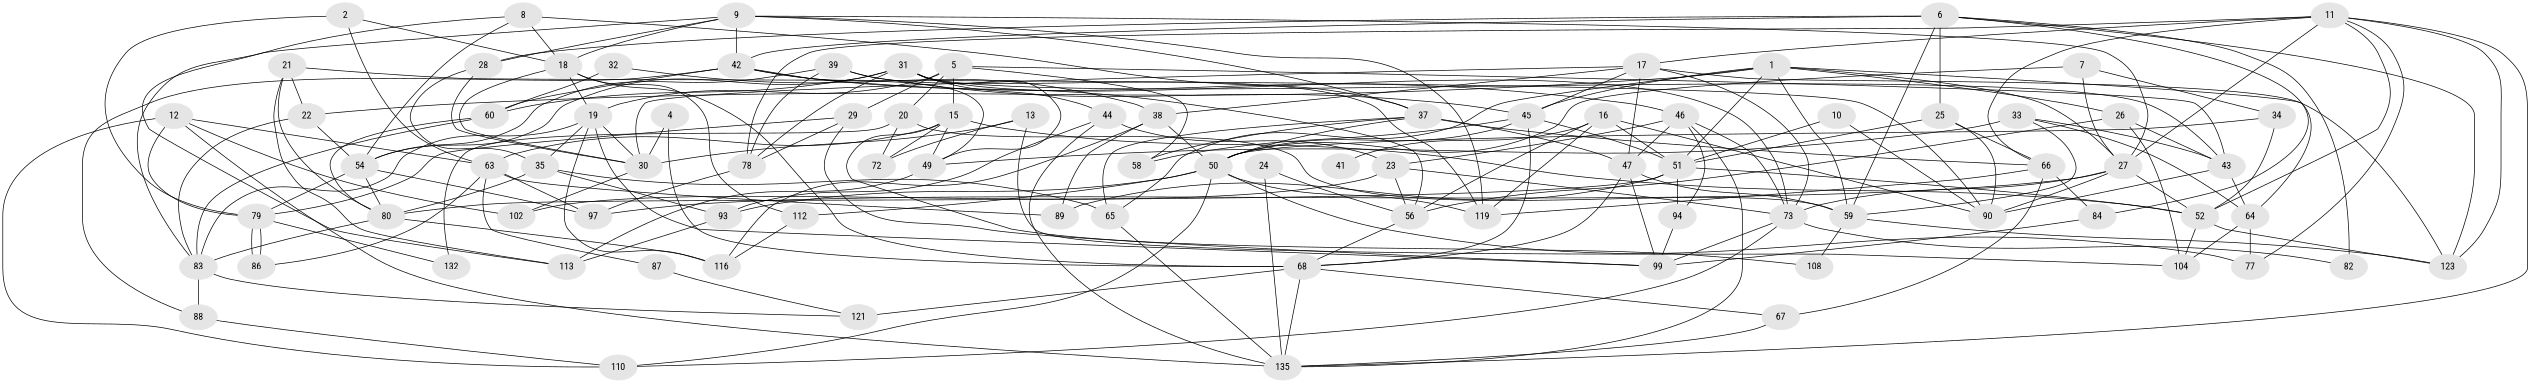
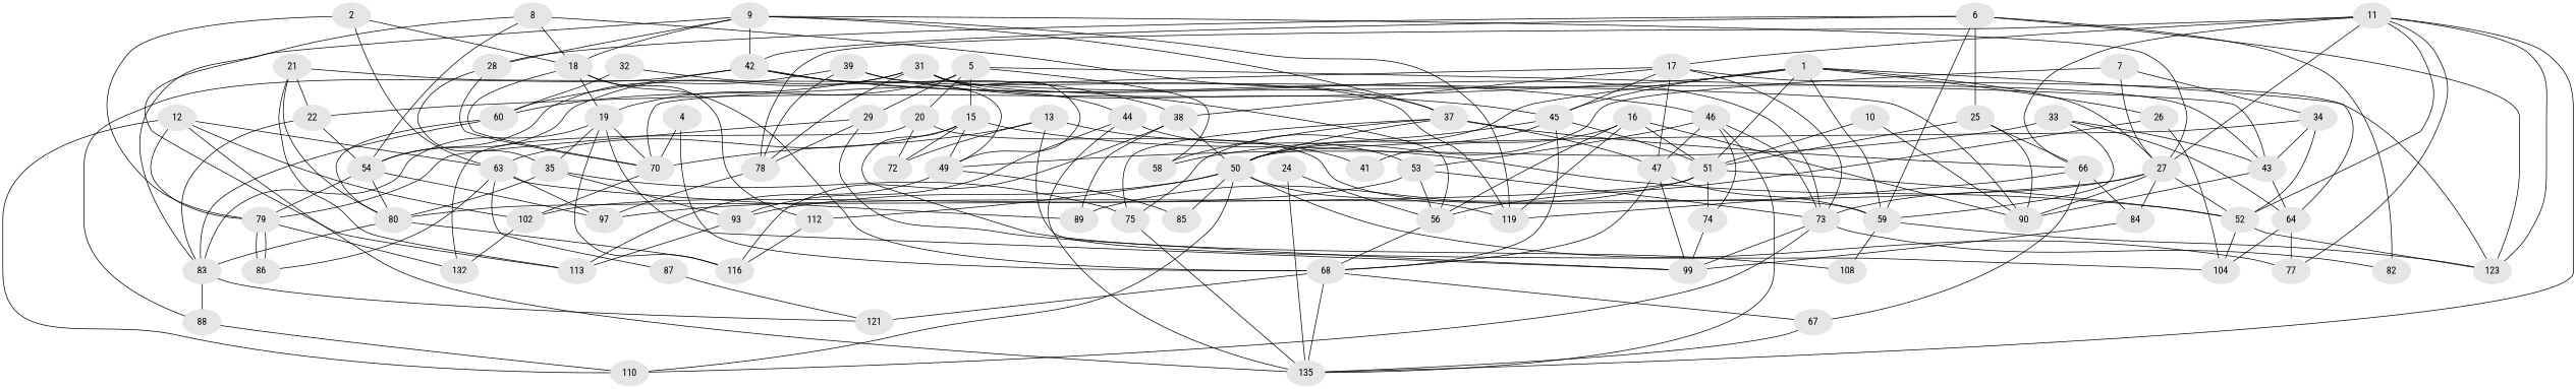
  graph {
    fontname="Roboto Condensed"
    node [color=gray90 fontname="Roboto Condensed" style=filled]
    edge [fontname="Roboto Condensed"]
    1 [super="+3"]
    22
    26
    27 [super="+92"]
    45 [super="+111"]
    51 [super="+55"]
    59 [super="+137"]
    64 [super="+68"]
-   75 [super="+118" label=65]
+   75 [super="+118"]
    54 [super="+115"]
    83 [super="+125"]
    104
    56 [super="+103"]
    90 [super="+132"]
    52 [super="+107"]
    73 [super="+124"]
    97
    n18 [label=68 super="+131"]
    58
    50 [super="+138"]
    80
    89
-   74 [label=94]
+   74
    123
    108
    77
    135 [super="+139"]
    18 [super="+20"]
-   70 [super="+81" label=30]
+   70 [super="+81"]
    19 [super="+23"]
    112
    2
    63 [super="+101"]
    79 [super="+126"]
    86
    87
    n37 [label=132]
    67
    121 [super="+128"]
    4
    102
    15 [super="+40"]
    72 [super="+134"]
    49 [super="+96"]
    5
    29 [super="+94"]
    n47 [label=20]
    43 [super="+71"]
    35 [super="+129"]
    99
    116
    78
    6 [super="+57"]
    25
    28 [super="+36"]
    42 [super="+106"]
    82
    84
    66 [super="+127"]
    60 [super="+69"]
    46 [super="+98"]
    88
    7 [super="+76"]
    34
    119 [super="+120"]
    110 [super="+140"]
    93
+   85
    8 [super="+65"]
    37 [super="+141"]
    113
    47 [super="+130"]
    9 [super="+109"]
    10
    11 [super="+105"]
    17 [super="+122"]
    38 [super="+114"]
    12 [super="+91"]
    13
    41
    16 [super="+95"]
    21 [super="+136"]
    24
    31 [super="+117"]
    44
-   53 [super="+61" label=23]
+   53 [super="+61"]
    32
    33 [super="+100"]
    39 [super="+48"]
    1 -- 22 [weight=2]
    1 -- 26
    1 -- 27
    1 -- 45
    1 -- 51
    1 -- 59
    1 -- 64
    1 -- 75
    22 -- 54
    22 -- 83
    26 -- 104
    26 -- 56
    27 -- 90
    27 -- 52
    27 -- 73
    27 -- 97
    45 -- 51
    45 -- n18
    45 -- 58
    45 -- 50
    51 -- 52
    51 -- 80
    51 -- 89
    51 -- 74
    59 -- 123
    59 -- 108
    64 -- 104
    64 -- 77
    75 -- 135
    54 -- 97
    54 -- 80
    54 -- 79
    83 -- 121
    83 -- 88
    56 -- n18
    52 -- 104
    52 -- 123
    73 -- 99
    73 -- 82
    73 -- 110
    n18 -- 135
    n18 -- 67
    n18 -- 121 [weight=2]
    50 -- 77
    50 -- 112
    50 -- 119
    50 -- 110
    50 -- 93
+   50 -- 85
    80 -- 83
    80 -- 116
    74 -- 99
    18 -- n18
    18 -- 70
    18 -- 19
    18 -- 112
    70 -- 102
    19 -- 83
    19 -- 70
    19 -- 35
    19 -- 99
    19 -- 116
    112 -- 116
    2 -- 18
    2 -- 63
    2 -- 79
    63 -- 97
    63 -- 89
    63 -- 86
    63 -- 87
    79 -- 86
    79 -- 86
    79 -- n37
    87 -- 121
    67 -- 135
    4 -- n18
    4 -- 70
+   102 -- n37
    15 -- 52
    15 -- 108
    15 -- 63
    15 -- 72
    15 -- 49
+   49 -- 85
    49 -- 113
    5 -- 58
    5 -- 19
    5 -- 15
    5 -- 29
    5 -- n47
    5 -- 43
    29 -- 79
    29 -- 99
    29 -- 78
    n47 -- 59
    n47 -- n37
    n47 -- 72
    43 -- 64
    43 -- 90
    35 -- 75
    35 -- 80
    35 -- 93
    78 -- 97
    6 -- 59
    6 -- 123
    6 -- 25
    6 -- 28
    6 -- 42
    6 -- 82
-   6 -- 84
+   27 -- 84
    25 -- 51
    25 -- 90
    25 -- 66
    28 -- 70
    28 -- 35
    42 -- 56
    42 -- 49
    42 -- 60
    42 -- 46 [weight=2]
    42 -- 88
    84 -- 99
    66 -- 67
    66 -- 84
    66 -- 119
    60 -- 83
    60 -- 80
    46 -- 73
    46 -- 74
    46 -- 135
    46 -- 47
    46 -- 53
    88 -- 110
    7 -- 27
    7 -- 50
    7 -- 34
    34 -- 52
    34 -- 50
-   26 -- 43
+   34 -- 43
    93 -- 113
    8 -- 54
    8 -- 18
    8 -- 37
    8 -- 113
    37 -- 75
    37 -- 58
    37 -- 50
    37 -- 66
    37 -- 47
    47 -- 59
    47 -- n18
    47 -- 99
    9 -- 27
    9 -- 83
    9 -- 18
    9 -- 28
    9 -- 42
    9 -- 119
    9 -- 37
    10 -- 51
    10 -- 90
    11 -- 27
    11 -- 52
    11 -- 123
    11 -- 77
    11 -- 135
    11 -- 78
    11 -- 66
    11 -- 17
    17 -- 45
    17 -- 73
    17 -- 123
    17 -- 70
    17 -- 47
    17 -- 38
    38 -- 50
    38 -- 89
    38 -- 116
    12 -- 135
    12 -- 63
    12 -- 79
    12 -- 102
    12 -- 110
    13 -- 104
    13 -- 70
    13 -- 72
+   13 -- 41
    16 -- 51 [weight=2]
    16 -- 56
    16 -- 90
    16 -- 119
    16 -- 41
    21 -- 22
    21 -- 90
    21 -- 80
    21 -- 113
    24 -- 56
    24 -- 135
    31 -- 54
    31 -- 73
    31 -- 49
    31 -- 43
    31 -- 78
    31 -- 60
    31 -- 44
    44 -- 135
    44 -- 93
    44 -- 53
    53 -- 56
    53 -- 73
    53 -- 102
    32 -- 60 [weight=2]
    32 -- 38
    33 -- 59
    33 -- 64
    33 -- 49
    33 -- 43
    39 -- 45
    39 -- 54
    39 -- 78
    39 -- 119
  }
